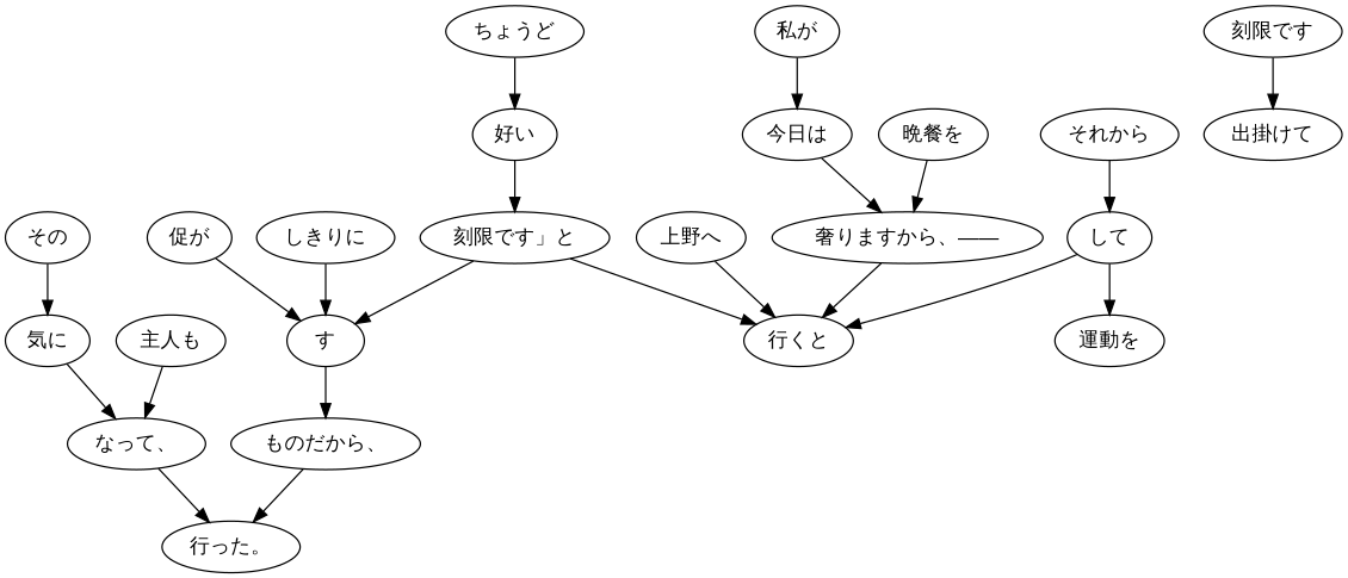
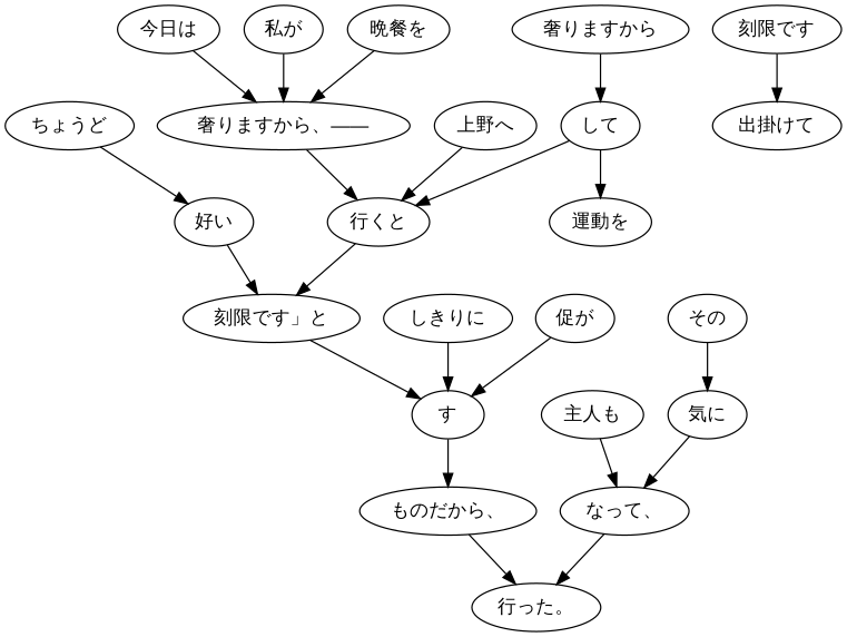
  digraph {
    fontname="Liberation Sans"
    node [fontname="Liberation Sans"]
    edge [fontname="Liberation Sans"]
    n1 [label="今日は"]
    n2 [label="奢りますから、——"]
    n3 [label="行くと"]
    n4 [label="私が"]
    n5 [label="晩餐を"]
    n6 [label="刻限です」と"]
-   n7 [label="それから"]
+   n7 [label="奢りますから"]
    n8 [label="して"]
    n9 [label="運動を"]
    n10 [label="上野へ"]
    n11 [label="す"]
    n12 [label="ちょうど"]
    n13 [label="好い"]
    n14 [label="ものだから、"]
    n15 [label="しきりに"]
    n16 [label="促が"]
    n17 [label="行った。"]
    n18 [label="主人も"]
    n19 [label="なって、"]
    n20 [label="その"]
    n21 [label="気に"]
    n22 [label="刻限です"]
    n23 [label="出掛けて"]
    n1 -> n2
    n2 -> n3
-   n6 -> n3
-   n4 -> n1
+   n3 -> n6
+   n4 -> n2
    n5 -> n2
    n6 -> n11
    n7 -> n8
    n8 -> n3
    n8 -> n9
    n10 -> n3
    n11 -> n14
    n12 -> n13
    n13 -> n6
    n14 -> n17
    n15 -> n11
    n16 -> n11
    n18 -> n19
    n19 -> n17
    n20 -> n21
    n21 -> n19
    n22 -> n23
  }
